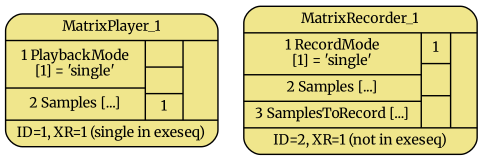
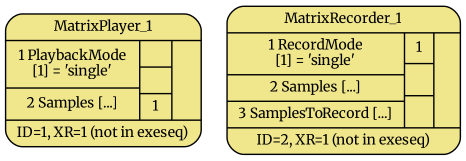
  digraph {
    concentrate=true
    fontname=Merriweather
    node [fillcolor=khaki fontname=Merriweather fontsize=10 shape=Mrecord style=filled]
-   n1 [label="{MatrixPlayer_1|{{<pi1> 1 PlaybackMode\n[1] = 'single'|<pi2> 2 Samples [...]}|{{}|{{}}|{<o1> 1}}|{}}|ID=1, XR=1 (single in exeseq)}"]
+   n1 [label="{MatrixPlayer_1|{{<pi1> 1 PlaybackMode\n[1] = 'single'|<pi2> 2 Samples [...]}|{{}|{{}}|{<o1> 1}}|{}}|ID=1, XR=1 (not in exeseq)}"]
    n2 [label="{MatrixRecorder_1|{{<pi1> 1 RecordMode\n[1] = 'single'|<pi2> 2 Samples [...]|<pi3> 3 SamplesToRecord [...]}|{{<i1> 1}|{{}}|{}}|{}}|ID=2, XR=1 (not in exeseq)}"]
  }
